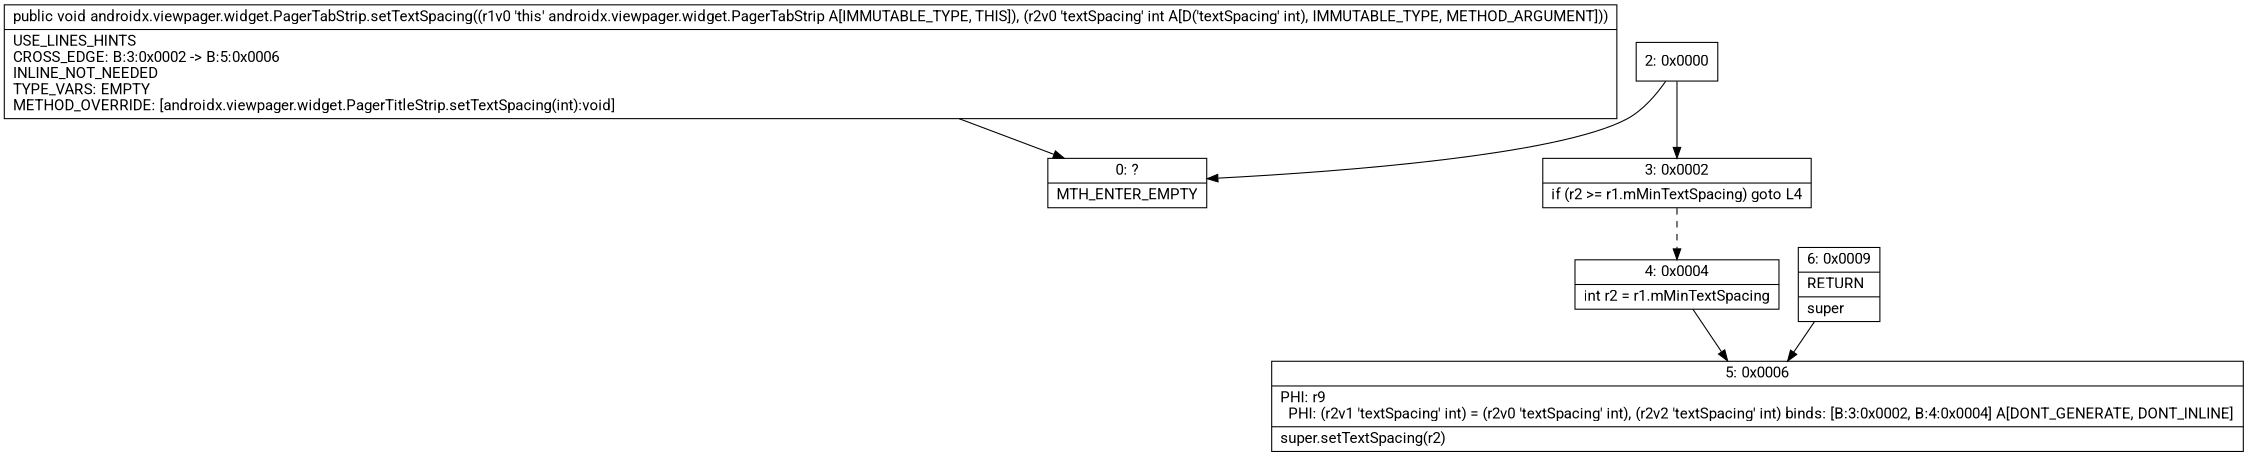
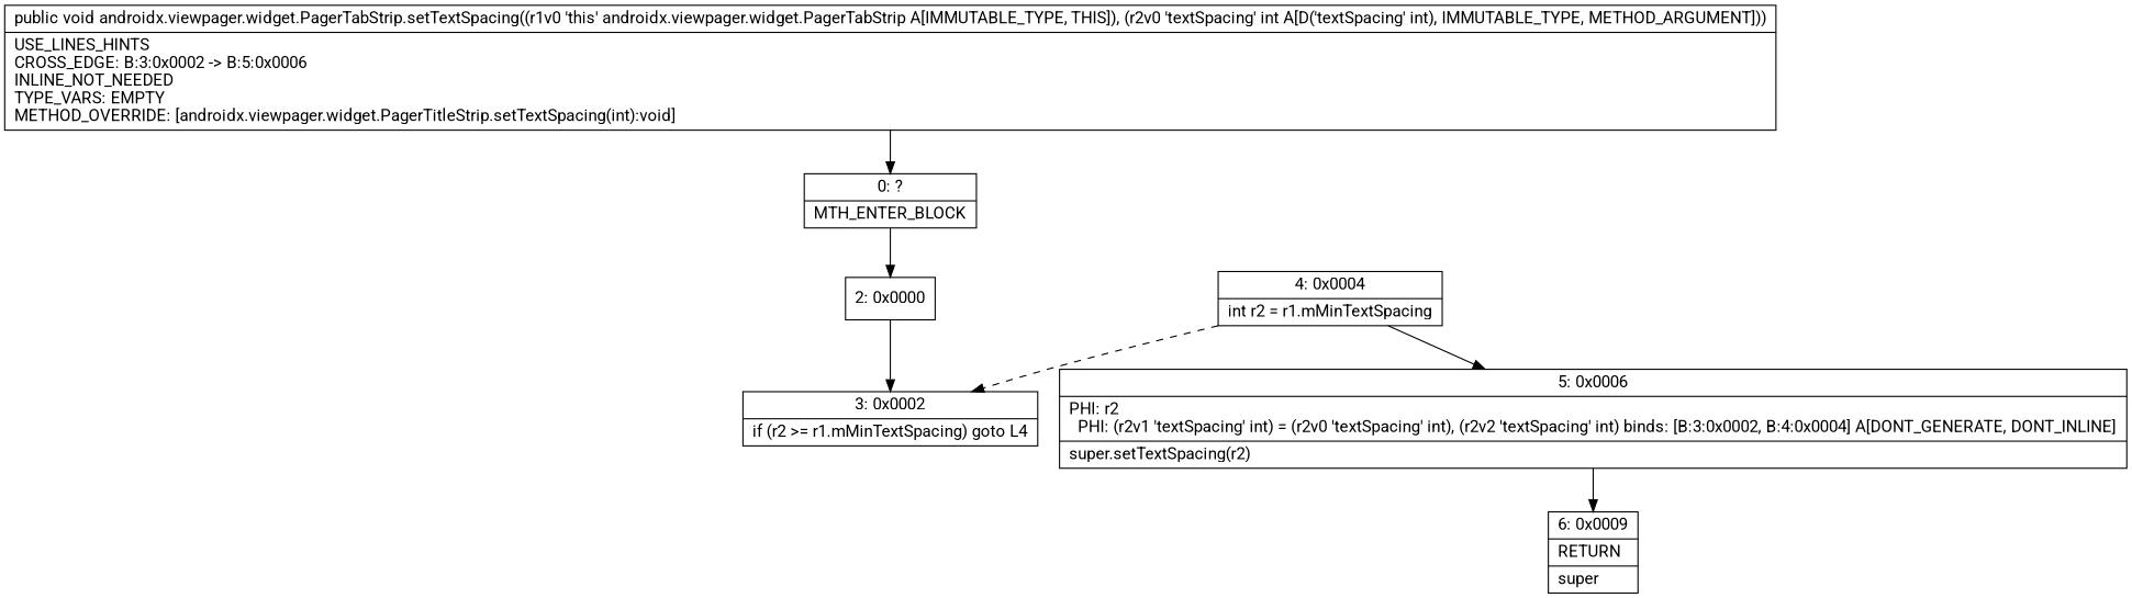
  digraph {
    fontname=Roboto
    node [fontname=Roboto shape=record]
    edge [fontname=Roboto]
-   n1 [label="{0\:\ ?|MTH_ENTER_EMPTY\l}"]
+   n1 [label="{0\:\ ?|MTH_ENTER_BLOCK\l}"]
    n2 [label="{2\:\ 0x0000}"]
    n3 [label="{3\:\ 0x0002|if (r2 \>= r1.mMinTextSpacing) goto L4\l}"]
    n4 [label="{4\:\ 0x0004|int r2 = r1.mMinTextSpacing\l}"]
-   n5 [label="{5\:\ 0x0006|PHI: r9 \l  PHI: (r2v1 'textSpacing' int) = (r2v0 'textSpacing' int), (r2v2 'textSpacing' int) binds: [B:3:0x0002, B:4:0x0004] A[DONT_GENERATE, DONT_INLINE]\l|super.setTextSpacing(r2)\l}"]
+   n5 [label="{5\:\ 0x0006|PHI: r2 \l  PHI: (r2v1 'textSpacing' int) = (r2v0 'textSpacing' int), (r2v2 'textSpacing' int) binds: [B:3:0x0002, B:4:0x0004] A[DONT_GENERATE, DONT_INLINE]\l|super.setTextSpacing(r2)\l}"]
    n6 [label="{6\:\ 0x0009|RETURN\l|super\l}"]
    n7 [label="{public void androidx.viewpager.widget.PagerTabStrip.setTextSpacing((r1v0 'this' androidx.viewpager.widget.PagerTabStrip A[IMMUTABLE_TYPE, THIS]), (r2v0 'textSpacing' int A[D('textSpacing' int), IMMUTABLE_TYPE, METHOD_ARGUMENT]))  | USE_LINES_HINTS\lCROSS_EDGE: B:3:0x0002 \-\> B:5:0x0006\lINLINE_NOT_NEEDED\lTYPE_VARS: EMPTY\lMETHOD_OVERRIDE: [androidx.viewpager.widget.PagerTitleStrip.setTextSpacing(int):void]\l}"]
-   n2 -> n1
+   n1 -> n2
    n2 -> n3
-   n3 -> n4 [style=dashed]
+   n4 -> n3 [style=dashed]
    n4 -> n5
-   n6 -> n5
+   n5 -> n6
    n7 -> n1
  }
